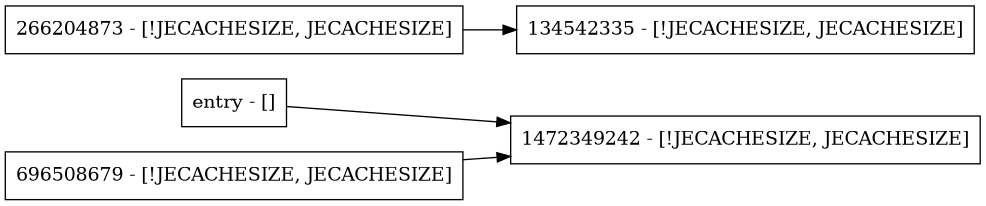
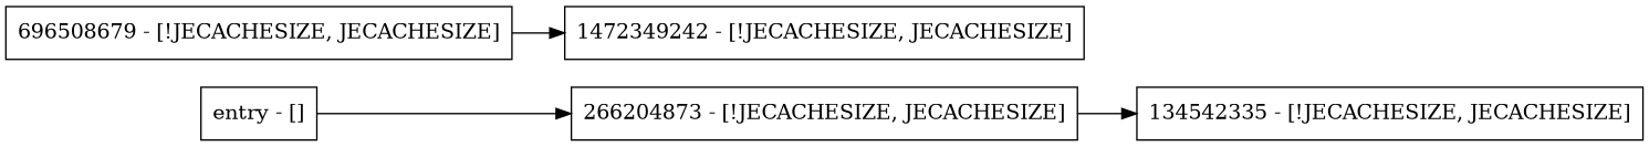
  digraph {
    rankdir=LR
    node [shape=record]
    n1 [label="entry - []"]
    n2 [label="266204873 - [!JECACHESIZE, JECACHESIZE]"]
    n3 [label="134542335 - [!JECACHESIZE, JECACHESIZE]"]
    n4 [label="1472349242 - [!JECACHESIZE, JECACHESIZE]"]
    n5 [label="696508679 - [!JECACHESIZE, JECACHESIZE]"]
-   n1 -> n4
+   n1 -> n2
    n2 -> n3
    n5 -> n4
  }
